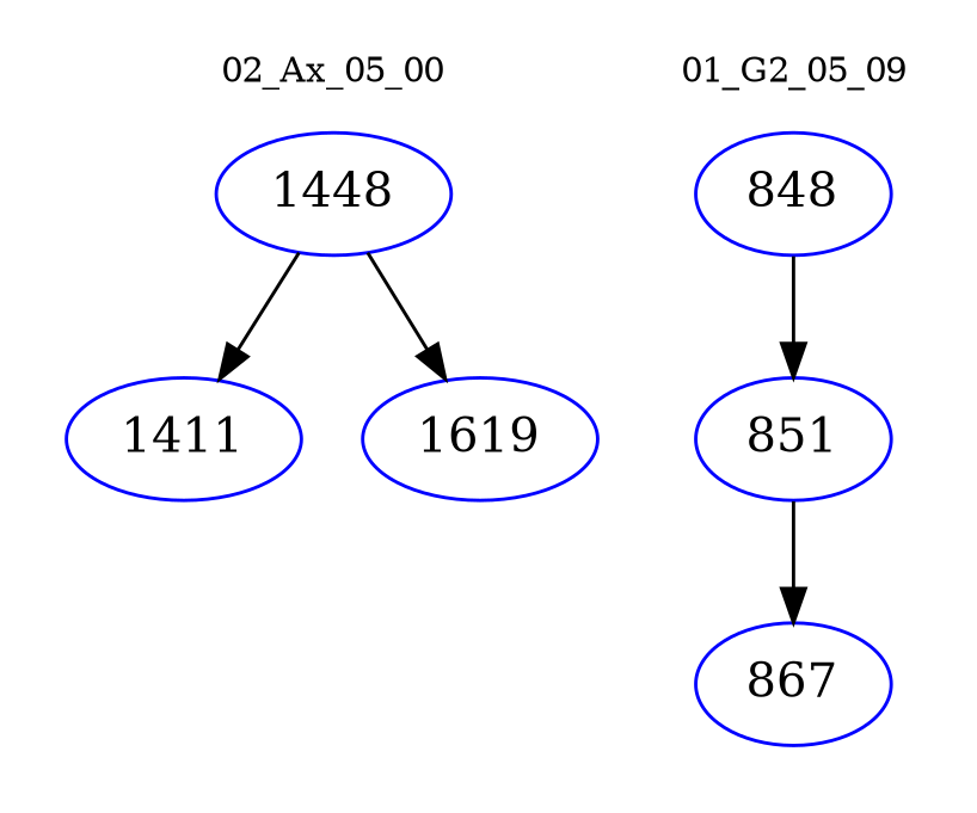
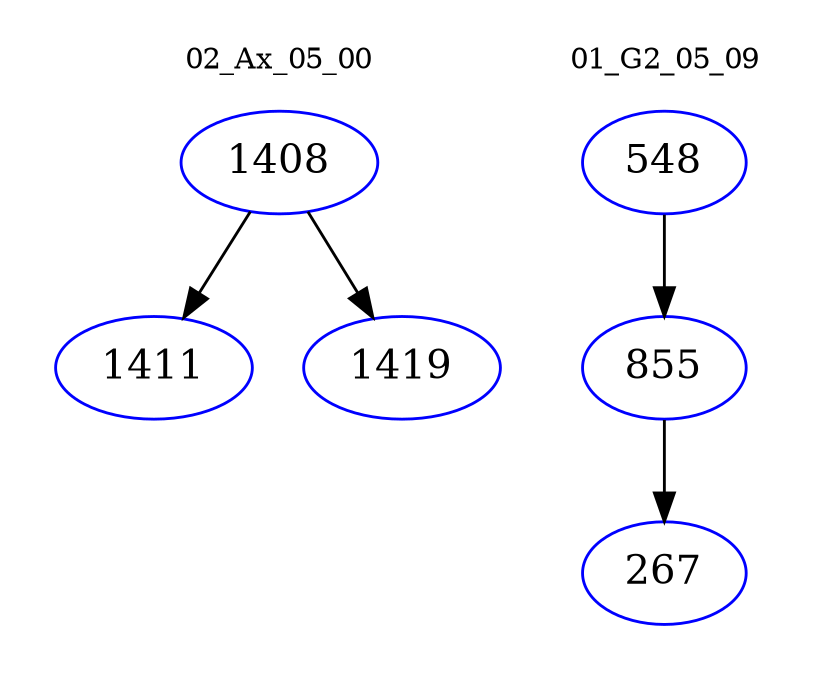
  digraph {
    node [color=blue]
    edge [color=black]
-   n1 [label=1448]
+   n1 [label=1408]
    n2 [label=1411]
-   n3 [label=1619]
-   n4 [label=848]
-   n5 [label=851]
-   n6 [label=867]
+   n3 [label=1419]
+   n4 [label=548]
+   n5 [label=855]
+   n6 [label=267]
    subgraph cluster_1 {
      color=white
      fontsize=10
      label="02_Ax_05_00"
      n1
      n2
      n3
    }
    subgraph cluster_2 {
      color=white
      fontsize=10
      label="01_G2_05_09"
      n4
      n5
      n6
    }
    n1 -> n2
    n1 -> n3
    n4 -> n5
    n5 -> n6
  }
